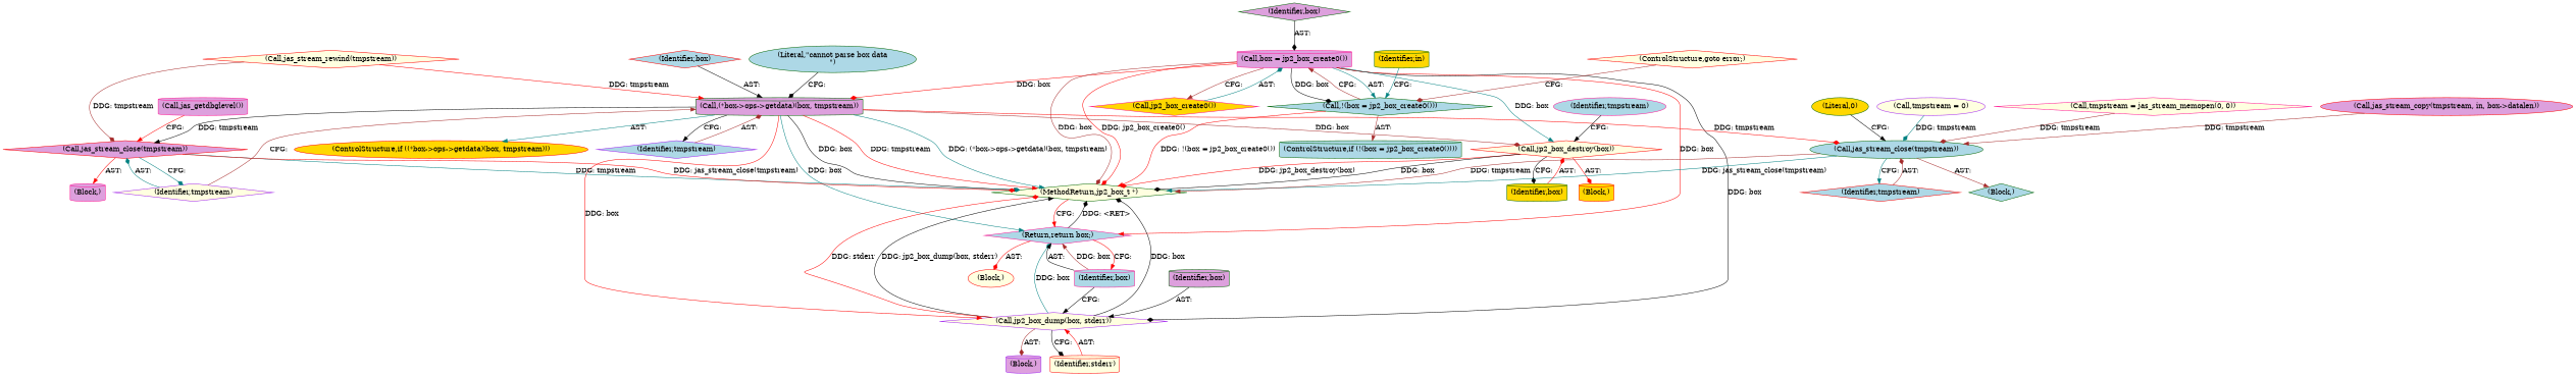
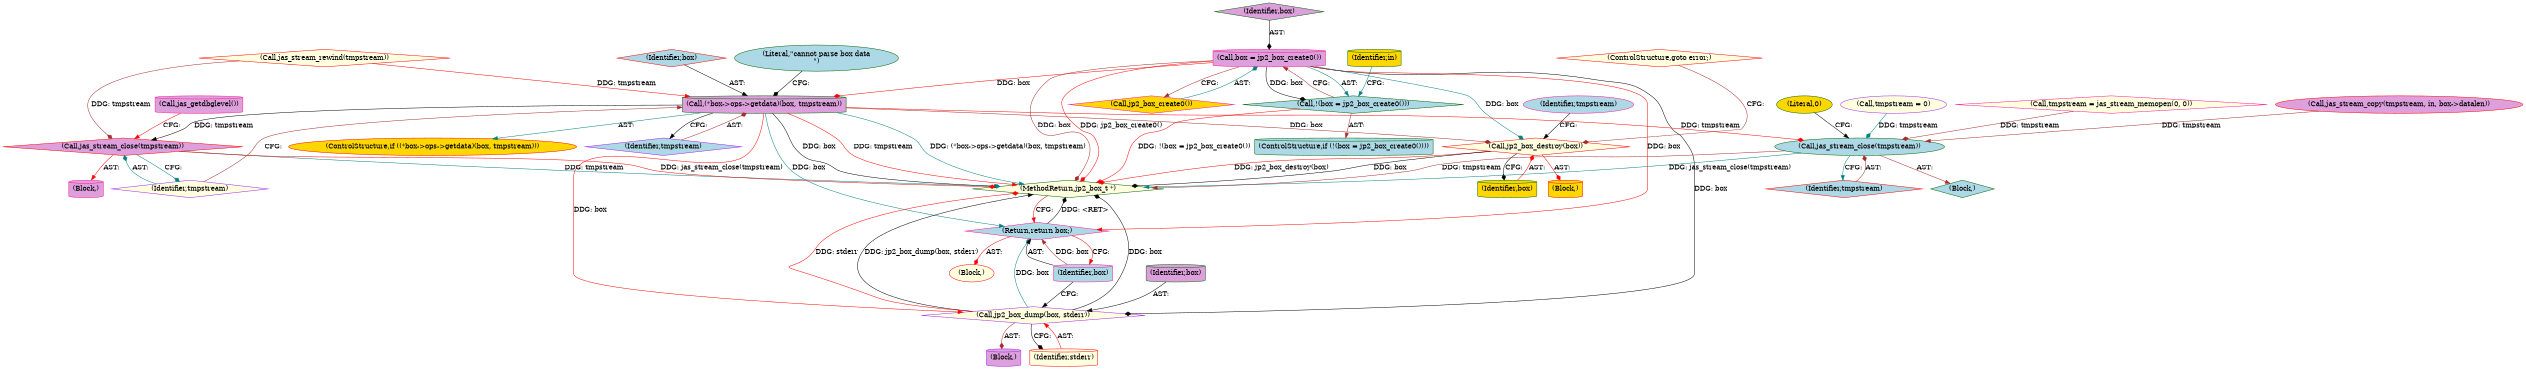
  digraph {
    node [color=darkgreen fillcolor=lightblue shape=diamond style=filled]
    edge [arrowhead=normal color=black]
    n1 [color=deeppink fillcolor=plum label="(Call,box = jp2_box_create0())" shape=cylinder]
    n2 [label="(Call,!(box = jp2_box_create0()))"]
    n3 [fillcolor=plum label="(Call,(*box->ops->getdata)(box, tmpstream))" shape=cylinder]
    n4 [color=purple fillcolor=lightyellow label="(Call,jp2_box_dump(box, stderr))"]
    n5 [color=deeppink label="(Return,return box;)"]
    n6 [color=red fillcolor=lightyellow label="(Call,jp2_box_destroy(box))"]
    n7 [fillcolor=lightyellow label="(MethodReturn,jp2_box_t *)"]
    n8 [color=deeppink fillcolor=gold label="(Call,jp2_box_create0())"]
    n9 [label="(ControlStructure,if (!(box = jp2_box_create0())))" shape=cylinder]
    n10 [color=red fillcolor=plum label="(Call,jas_stream_close(tmpstream))"]
    n11 [label="(Call,jas_stream_close(tmpstream))" shape=ellipse]
    n12 [color=red fillcolor=gold label="(ControlStructure,if ((*box->ops->getdata)(box, tmpstream)))" shape=ellipse]
    n13 [color=purple label="(Identifier,tmpstream)"]
    n14 [color=purple fillcolor=plum label="(Block,)" shape=cylinder]
    n15 [color=red fillcolor=lightyellow label="(Identifier,stderr)" shape=cylinder]
    n16 [color=deeppink label="(Identifier,box)" shape=cylinder]
    n17 [color=red fillcolor=lightyellow label="(Block,)" shape=ellipse]
    n18 [fillcolor=gold label="(Identifier,box)" shape=cylinder]
    n19 [color=red fillcolor=gold label="(Block,)" shape=cylinder]
    n20 [color=purple fillcolor=lightyellow label="(Identifier,tmpstream)"]
    n21 [color=deeppink fillcolor=plum label="(Block,)" shape=cylinder]
    n22 [label="(Block,)"]
    n23 [color=red label="(Identifier,tmpstream)"]
    n24 [fillcolor=plum label="(Identifier,box)" shape=cylinder]
    n25 [color=deeppink label="(Identifier,tmpstream)" shape=ellipse]
    n26 [color=red fillcolor=plum label="(Call,jas_stream_copy(tmpstream, in, box->datalen))" shape=ellipse]
    n27 [color=deeppink fillcolor=plum label="(Call,jas_getdbglevel())" shape=cylinder]
    n28 [fillcolor=gold label="(Literal,0)" shape=ellipse]
    n29 [color=purple fillcolor=lightyellow label="(Call,tmpstream = 0)" shape=ellipse]
    n30 [color=deeppink fillcolor=lightyellow label="(Call,tmpstream = jas_stream_memopen(0, 0))"]
    n31 [label="(Literal,\"cannot parse box data\n\")" shape=ellipse]
    n32 [color=red label="(Identifier,box)"]
    n33 [color=red fillcolor=lightyellow label="(ControlStructure,goto error;)"]
    n34 [fillcolor=gold label="(Identifier,in)" shape=cylinder]
    n35 [fillcolor=plum label="(Identifier,box)"]
    n36 [color=red fillcolor=lightyellow label="(Call,jas_stream_rewind(tmpstream))"]
    n1 -> n2 [color=teal label="AST: "]
    n1 -> n2 [arrowhead=diamond label="DDG: box"]
    n1 -> n3 [arrowhead=diamond color=red label="DDG: box"]
    n1 -> n4 [arrowhead=diamond label="DDG: box"]
    n1 -> n5 [color=red label="DDG: box"]
-   n1 -> n6 [color=teal label="DDG: box"]
+   n1 -> n6 [arrowhead=diamond color=teal label="DDG: box"]
    n1 -> n7 [arrowhead=diamond color=brown label="DDG: box"]
    n1 -> n7 [arrowhead=diamond color=red label="DDG: jp2_box_create0()"]
    n1 -> n8 [color=brown label="CFG: "]
    n2 -> n1 [color=brown label="CFG: "]
    n2 -> n7 [color=red label="DDG: !(box = jp2_box_create0())"]
    n2 -> n9 [color=brown label="AST: "]
    n3 -> n4 [color=red label="DDG: box"]
    n3 -> n5 [color=teal label="DDG: box"]
    n3 -> n6 [arrowhead=diamond color=brown label="DDG: box"]
    n3 -> n7 [label="DDG: box"]
    n3 -> n7 [color=red label="DDG: tmpstream"]
    n3 -> n7 [color=teal label="DDG: (*box->ops->getdata)(box, tmpstream)"]
    n3 -> n10 [label="DDG: tmpstream"]
    n3 -> n11 [arrowhead=diamond color=red label="DDG: tmpstream"]
    n3 -> n12 [color=teal label="AST: "]
    n3 -> n13 [label="CFG: "]
    n4 -> n5 [arrowhead=diamond color=teal label="DDG: box"]
    n4 -> n7 [label="DDG: jp2_box_dump(box, stderr)"]
    n4 -> n7 [arrowhead=diamond label="DDG: box"]
    n4 -> n7 [arrowhead=diamond color=red label="DDG: stderr"]
    n4 -> n14 [arrowhead=diamond color=brown label="AST: "]
    n4 -> n15 [arrowhead=diamond label="CFG: "]
    n5 -> n7 [arrowhead=diamond label="DDG: <RET>"]
    n5 -> n16 [color=red label="CFG: "]
    n5 -> n17 [arrowhead=diamond color=red label="AST: "]
    n6 -> n7 [arrowhead=diamond color=red label="DDG: jp2_box_destroy(box)"]
    n6 -> n7 [arrowhead=diamond label="DDG: box"]
    n6 -> n18 [arrowhead=diamond label="CFG: "]
    n6 -> n19 [arrowhead=diamond color=red label="AST: "]
    n7 -> n5 [color=red label="CFG: "]
    n8 -> n1 [arrowhead=diamond color=teal label="AST: "]
    n10 -> n7 [arrowhead=diamond color=teal label="DDG: tmpstream"]
    n10 -> n7 [arrowhead=diamond color=red label="DDG: jas_stream_close(tmpstream)"]
    n10 -> n20 [arrowhead=diamond color=teal label="CFG: "]
    n10 -> n21 [color=red label="AST: "]
    n11 -> n7 [color=teal label="DDG: jas_stream_close(tmpstream)"]
    n11 -> n7 [color=brown label="DDG: tmpstream"]
    n11 -> n22 [color=brown label="AST: "]
    n11 -> n23 [color=teal label="CFG: "]
    n13 -> n3 [arrowhead=diamond color=brown label="AST: "]
    n15 -> n4 [color=red label="AST: "]
    n16 -> n4 [label="CFG: "]
    n16 -> n5 [label="AST: "]
    n16 -> n5 [color=brown label="DDG: box"]
    n18 -> n6 [arrowhead=diamond color=red label="AST: "]
    n20 -> n3 [color=brown label="CFG: "]
    n20 -> n10 [arrowhead=diamond color=teal label="AST: "]
    n23 -> n11 [arrowhead=diamond color=brown label="AST: "]
    n24 -> n4 [label="AST: "]
    n25 -> n6 [label="CFG: "]
    n26 -> n11 [color=brown label="DDG: tmpstream"]
    n27 -> n10 [color=red label="CFG: "]
    n28 -> n11 [label="CFG: "]
    n29 -> n11 [arrowhead=diamond color=teal label="DDG: tmpstream"]
    n30 -> n11 [arrowhead=diamond color=brown label="DDG: tmpstream"]
    n31 -> n3 [arrowhead=diamond label="CFG: "]
    n32 -> n3 [label="AST: "]
-   n33 -> n2 [arrowhead=diamond color=brown label="CFG: "]
+   n33 -> n6 [arrowhead=diamond color=brown label="CFG: "]
    n34 -> n2 [color=teal label="CFG: "]
    n35 -> n1 [arrowhead=diamond label="AST: "]
    n36 -> n3 [color=red label="DDG: tmpstream"]
    n36 -> n10 [arrowhead=diamond color=brown label="DDG: tmpstream"]
  }
